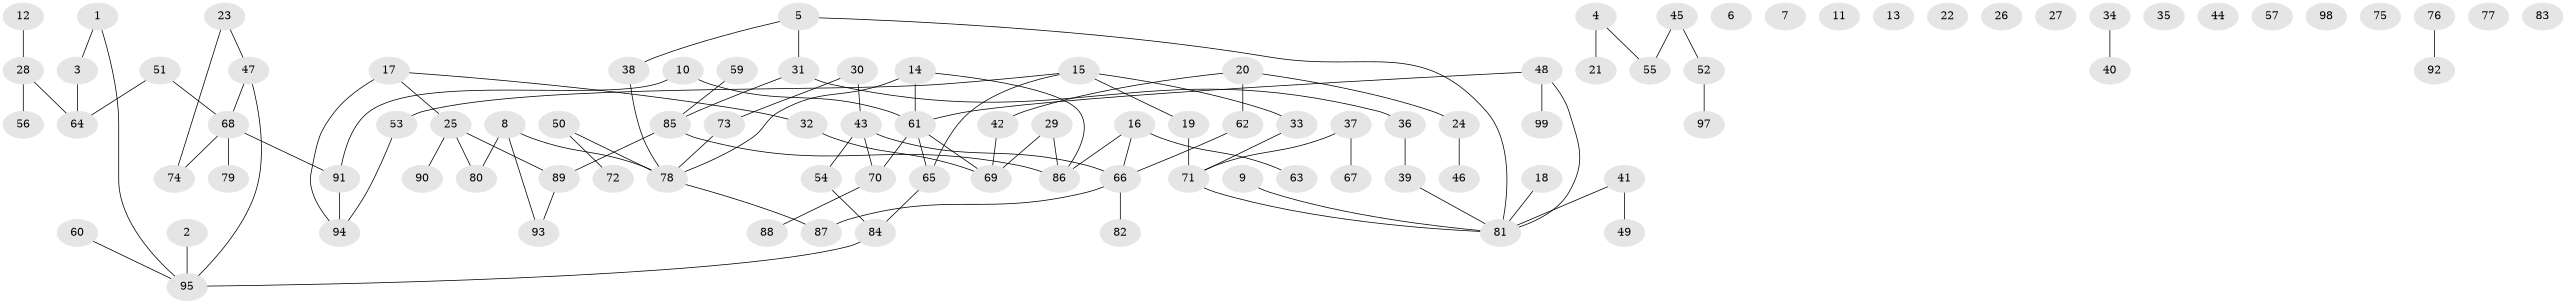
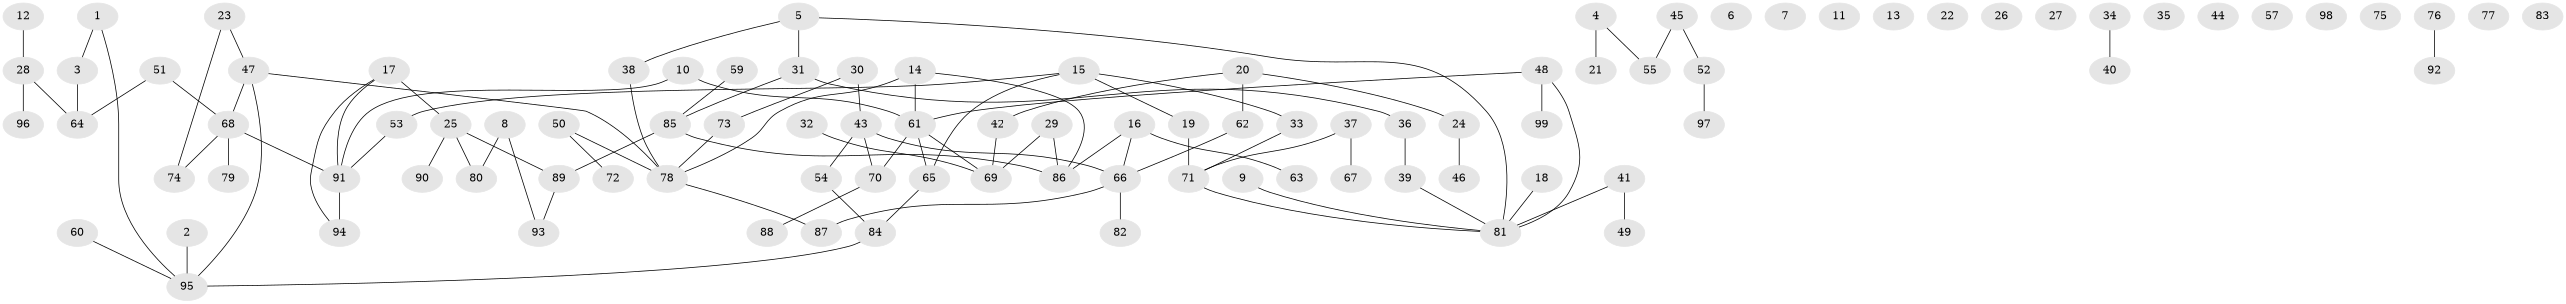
  graph {
    node [color=gray90 style=filled]
    1
    3
    95
    64
    2
    4
    21
    55
    5
    31
    38
    81
    36
    85
    78
    6
    7
    8
    80
    93
    9
    10
    61
    91
    65
    69
    70
    94
    11
    12
    28
-   56
+   56 [label=96]
    13
    14
    86
    87
    15
    19
    33
    53
    71
    84
    16
    63
    66
    82
    17
    25
    32
    89
    90
    18
    20
    24
    42
    62
    46
    22
    23
    47
    74
    68
    26
    27
    29
    30
    43
    73
    54
    39
    34
    40
    35
    37
    67
    41
    49
    88
    44
    45
    52
    97
    79
    48
    n85 [label=99]
    50
    72
    51
    57
    n90 [label=98]
    59
    60
    75
    76
    92
    77
    83
    1 -- 3
    1 -- 95
    3 -- 64
    2 -- 95
    4 -- 21
    4 -- 55
    5 -- 31
    5 -- 38
    5 -- 81
    31 -- 36
    31 -- 85
    38 -- 78
    36 -- 39
    85 -- 86
    85 -- 89
    78 -- 87
    8 -- 80
    8 -- 93
    9 -- 81
    10 -- 61
    10 -- 91
    61 -- 65
    61 -- 69
    61 -- 70
    91 -- 94
    65 -- 84
    70 -- 88
    12 -- 28
    28 -- 64
    28 -- 56
    14 -- 78
    14 -- 61
    14 -- 86
    15 -- 65
    15 -- 19
    15 -- 33
    15 -- 53
    19 -- 71
    33 -- 71
-   53 -- 94
+   53 -- 91
    71 -- 81
    84 -- 95
    16 -- 86
    16 -- 63
    16 -- 66
    66 -- 87
    66 -- 82
    17 -- 94
    17 -- 25
-   17 -- 32
+   17 -- 91
    25 -- 80
    25 -- 89
    25 -- 90
    32 -- 69
    89 -- 93
    18 -- 81
    20 -- 24
    20 -- 42
    20 -- 62
    24 -- 46
    42 -- 69
    62 -- 66
    23 -- 47
    23 -- 74
    47 -- 95
-   8 -- 78
+   47 -- 78
    47 -- 68
    68 -- 91
    68 -- 74
    68 -- 79
    29 -- 69
    29 -- 86
    30 -- 43
    30 -- 73
    43 -- 70
    43 -- 66
    43 -- 54
    73 -- 78
    54 -- 84
    39 -- 81
    34 -- 40
    37 -- 71
    37 -- 67
    41 -- 81
    41 -- 49
    45 -- 55
    45 -- 52
    52 -- 97
    48 -- 81
    48 -- 61
    48 -- n85
    50 -- 78
    50 -- 72
    51 -- 64
    51 -- 68
    59 -- 85
    60 -- 95
    76 -- 92
  }
